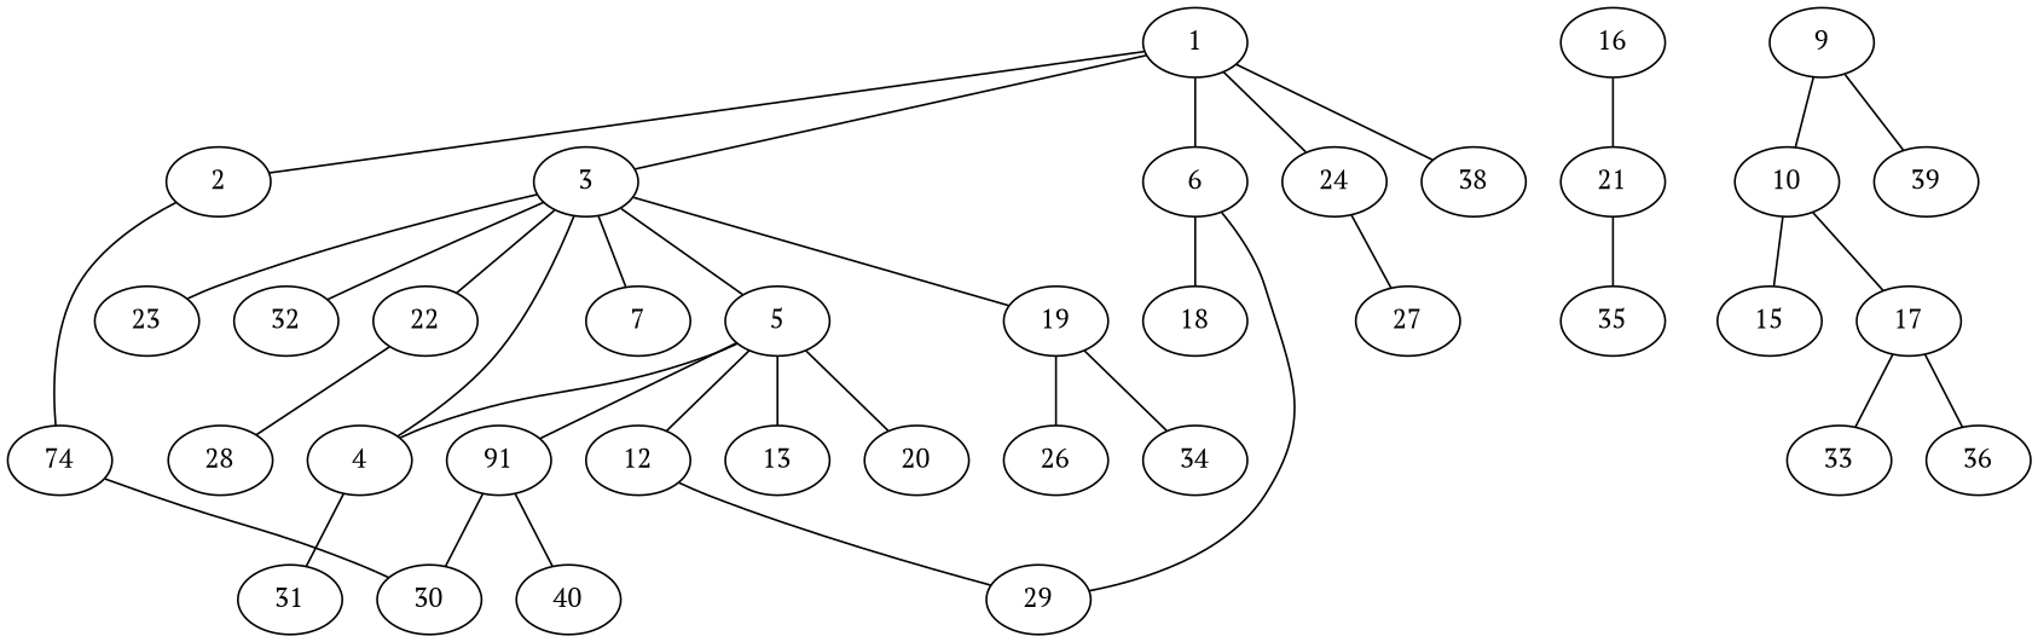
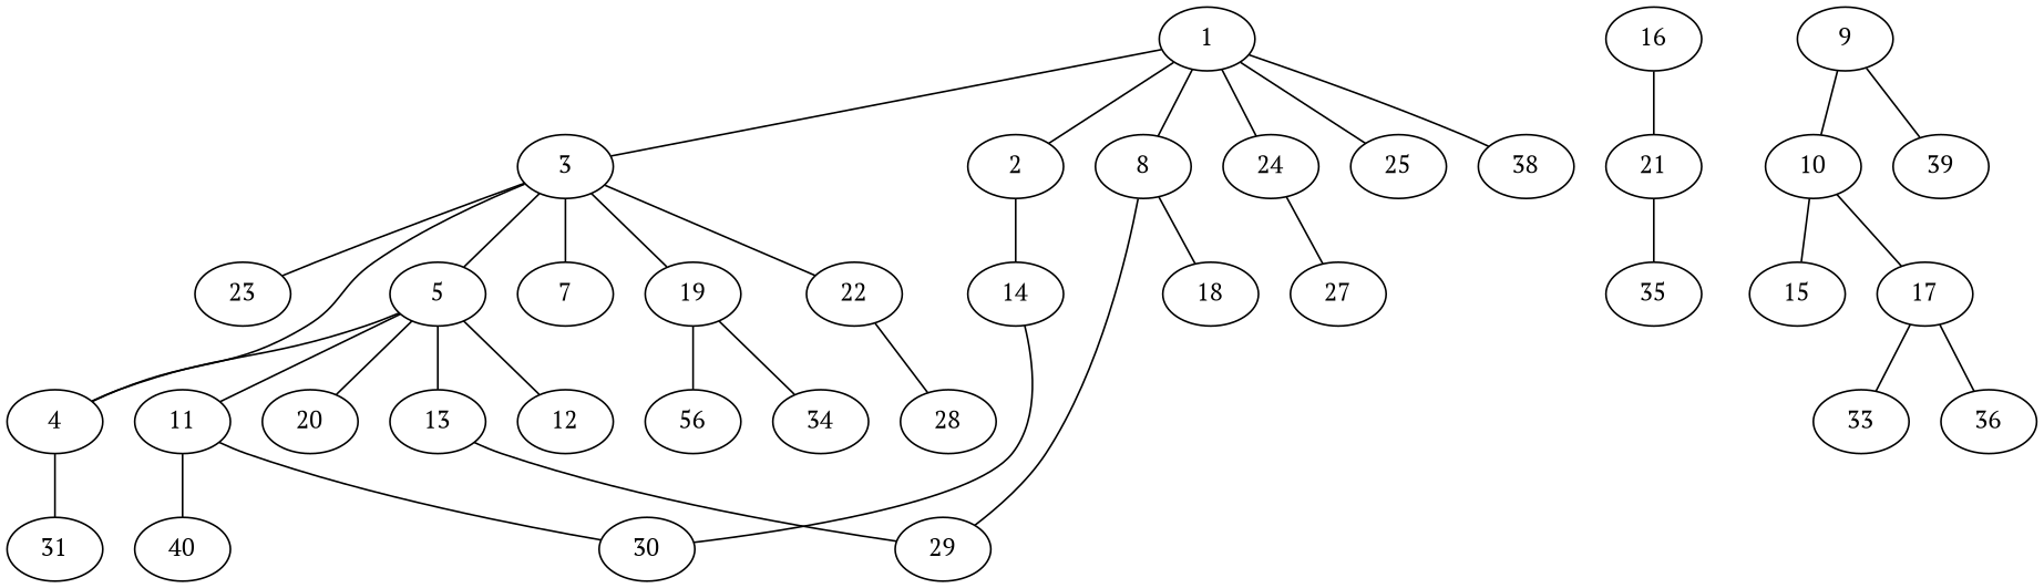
  graph {
    fontname="PT Serif"
    node [fontname="PT Serif"]
    edge [fontname="PT Serif"]
    1
    2
    3
-   6
+   6 [label=8]
    24
+   25
    38
-   14 [label=74]
+   14
    4
    5
    7
    19
    22
    23
-   32
    18
    29
    27
    30
    31
-   11 [label=91]
+   11
    12
    13
    20
-   26
+   26 [label=56]
    34
    28
    40
    16
    21
    9
    10
    39
    35
    15
    17
    33
    36
    1 -- 2
    1 -- 3
    1 -- 6
    1 -- 24
+   1 -- 25
    1 -- 38
    2 -- 14
    3 -- 4
    3 -- 5
    3 -- 7
    3 -- 19
    3 -- 22
    3 -- 23
-   3 -- 32
    6 -- 18
    6 -- 29
    24 -- 27
    14 -- 30
    4 -- 31
    5 -- 4
    5 -- 11
    5 -- 12
    5 -- 13
    5 -- 20
    19 -- 26
    19 -- 34
    22 -- 28
    11 -- 30
    11 -- 40
-   12 -- 29
+   13 -- 29
    16 -- 21
    21 -- 35
    9 -- 10
    9 -- 39
    10 -- 15
    10 -- 17
    17 -- 33
    17 -- 36
  }
